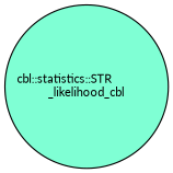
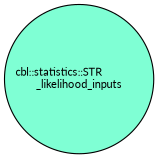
  digraph {
    rankdir=LR
    fontname=Lato
-   n1 [color=black fillcolor=aquamarine fontname=Lato fontsize=10 height=0.2 label="cbl::statistics::STR\l_likelihood_cbl" shape=circle style=filled width=0.4]
+   n1 [color=black fillcolor=aquamarine fontname=Lato fontsize=10 height=0.2 label="cbl::statistics::STR\l_likelihood_inputs" shape=circle style=filled width=0.4]
  }
